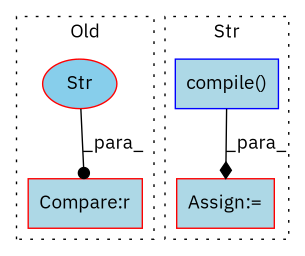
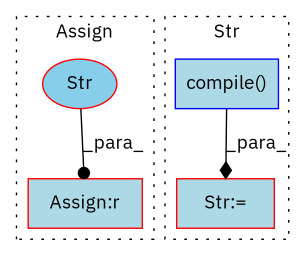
  digraph {
    fontname="IBM Plex Sans"
    node [color=red fillcolor=lightblue fontname="IBM Plex Sans" s=2131 shape=box style=filled]
    edge [fontname="IBM Plex Sans"]
-   n1 [a=40 l=18 label="Compare:r"]
+   n1 [a=40 l=18 label="Assign:r"]
    n2 [a=66 fillcolor=skyblue l=6 label=Str shape=ellipse]
    n3 [a=75 color=blue l="11,1" label="compile()" s="2104,2142"]
-   n4 [a=68 l=3 label="Assign:=" s=2101]
+   n4 [a=68 l=3 label="Str:=" s=2101]
    subgraph cluster_1 {
-     label=Old
+     label=Assign
      style=dotted
      n1
      n2
    }
    subgraph cluster_2 {
      label=Str
      style=dotted
      n3
      n4
    }
    n2 -> n1 [arrowhead=dot label=_para_]
    n3 -> n4 [arrowhead=diamond label=_para_]
  }
